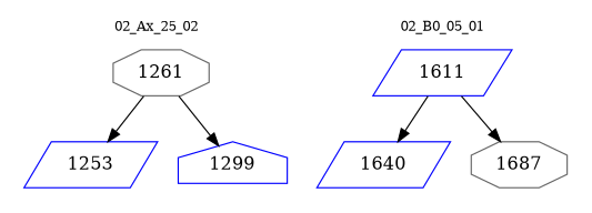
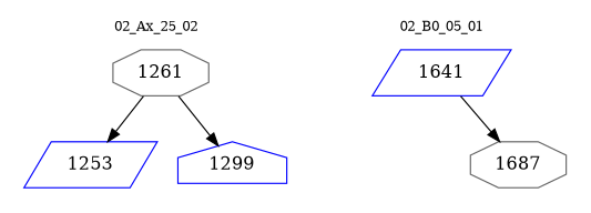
  digraph {
    node [color=blue shape=parallelogram]
    edge [color=black]
    n1 [color=gray40 label=1261 shape=octagon]
    n2 [label=1253]
    n3 [label=1299 shape=house]
-   n4 [label=1611]
-   n5 [label=1640]
+   n4 [label=1641]
    n6 [color=gray40 label=1687 shape=octagon]
    subgraph cluster_1 {
      color=white
      fontsize=10
      label="02_Ax_25_02"
      n1
      n2
      n3
    }
    subgraph cluster_2 {
      color=white
      fontsize=10
      label="02_B0_05_01"
      n4
-     n5
      n6
    }
    n1 -> n2
    n1 -> n3
-   n4 -> n5
    n4 -> n6
  }
